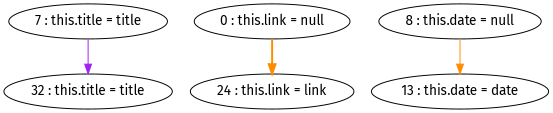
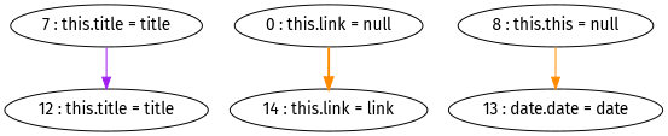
  digraph {
    fontname="Fira Sans"
    node [fontname="Fira Sans"]
    edge [color=darkorange fontname="Fira Sans" style=solid]
    n1 [label="7 : this.title = title"]
-   "12 : this.title = title" [label="32 : this.title = title"]
+   "12 : this.title = title"
    n3 [label="0 : this.link = null"]
-   "14 : this.link = link" [label="24 : this.link = link"]
-   "8 : this.date = null"
-   "13 : this.date = date"
+   "14 : this.link = link"
+   "8 : this.date = null" [label="8 : this.this = null"]
+   "13 : this.date = date" [label="13 : date.date = date"]
    n1 -> "12 : this.title = title" [color=purple]
    n3 -> "14 : this.link = link" [style=bold]
    "8 : this.date = null" -> "13 : this.date = date"
  }
